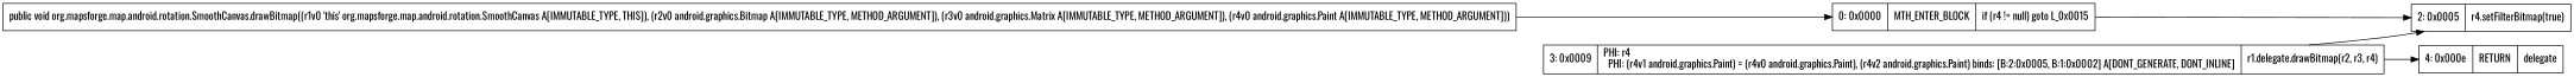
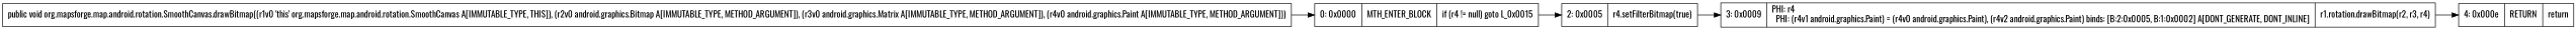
  digraph {
    fontname=Oswald
    rankdir=LR
    node [fontname=Oswald shape=record]
    edge [fontname=Oswald]
    n1 [label="{0\:\ 0x0000|MTH_ENTER_BLOCK\l|if (r4 != null) goto L_0x0015\l}"]
    n2 [label="{2\:\ 0x0005|r4.setFilterBitmap(true)\l}"]
-   n3 [label="{3\:\ 0x0009|PHI: r4 \l  PHI: (r4v1 android.graphics.Paint) = (r4v0 android.graphics.Paint), (r4v2 android.graphics.Paint) binds: [B:2:0x0005, B:1:0x0002] A[DONT_GENERATE, DONT_INLINE]\l|r1.delegate.drawBitmap(r2, r3, r4)\l}"]
-   n4 [label="{4\:\ 0x000e|RETURN\l|delegate\l}"]
+   n3 [label="{3\:\ 0x0009|PHI: r4 \l  PHI: (r4v1 android.graphics.Paint) = (r4v0 android.graphics.Paint), (r4v2 android.graphics.Paint) binds: [B:2:0x0005, B:1:0x0002] A[DONT_GENERATE, DONT_INLINE]\l|r1.rotation.drawBitmap(r2, r3, r4)\l}"]
+   n4 [label="{4\:\ 0x000e|RETURN\l|return\l}"]
    n5 [label="{public void org.mapsforge.map.android.rotation.SmoothCanvas.drawBitmap((r1v0 'this' org.mapsforge.map.android.rotation.SmoothCanvas A[IMMUTABLE_TYPE, THIS]), (r2v0 android.graphics.Bitmap A[IMMUTABLE_TYPE, METHOD_ARGUMENT]), (r3v0 android.graphics.Matrix A[IMMUTABLE_TYPE, METHOD_ARGUMENT]), (r4v0 android.graphics.Paint A[IMMUTABLE_TYPE, METHOD_ARGUMENT])) }"]
    n1 -> n2
-   n3 -> n2
+   n2 -> n3
    n3 -> n4
    n5 -> n1
  }
